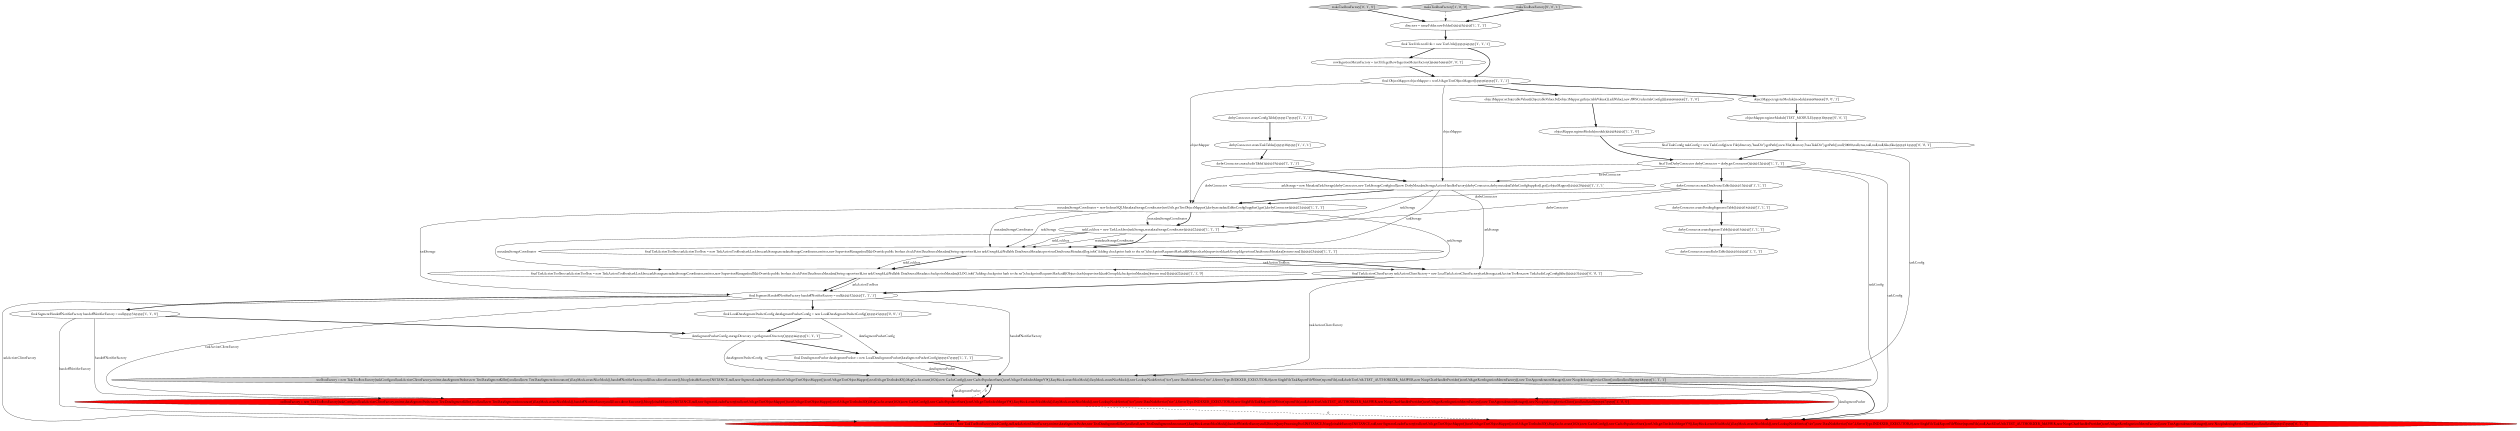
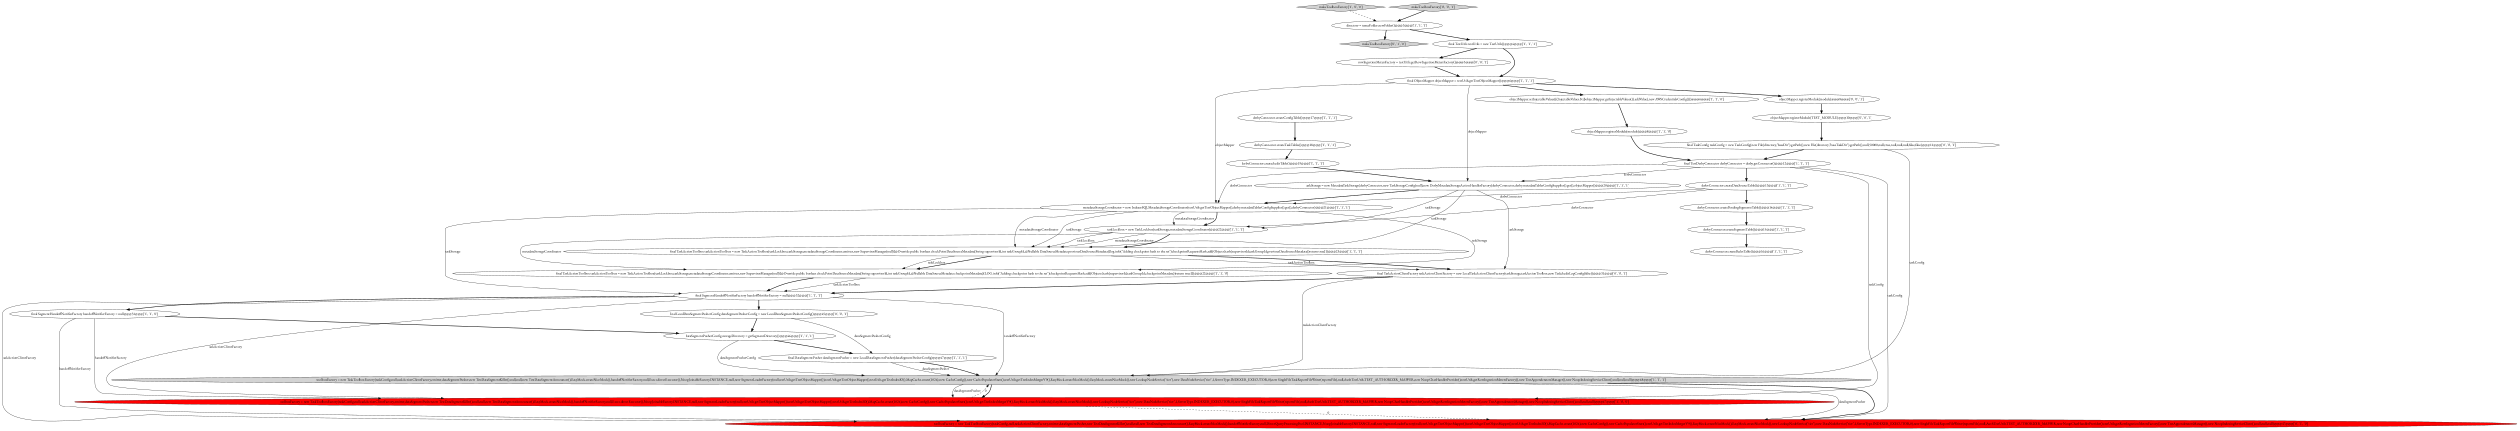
  digraph {
    fontname="EB Garamond"
    node [fillcolor=white fontname="EB Garamond" shape=ellipse style=filled]
    edge [fontname="EB Garamond" style=bold]
    n1 [label="derbyConnector.createSegmentTable()@@@15@@@['1', '1', '1']"]
    n2 [label="derbyConnector.createRulesTable()@@@16@@@['1', '1', '1']"]
    n3 [label="taskLockbox = new TaskLockbox(taskStorage,metadataStorageCoordinator)@@@22@@@['1', '1', '1']"]
    n4 [label="final TaskActionToolbox taskActionToolbox = new TaskActionToolbox(taskLockbox,taskStorage,metadataStorageCoordinator,emitter,new SupervisorManager(null){@Override public boolean checkPointDataSourceMetadata(String supervisorId,int taskGroupId,@Nullable DataSourceMetadata checkpointMetadata){LOG.info(\"Adding checkpoint hash to the set\")checkpointRequestsHash.add(Objects.hash(supervisorId,taskGroupId,checkpointMetadata))return true}})@@@22@@@['1', '1', '0']"]
    n5 [label="final TaskActionToolbox taskActionToolbox = new TaskActionToolbox(taskLockbox,taskStorage,metadataStorageCoordinator,emitter,new SupervisorManager(null){@Override public boolean checkPointDataSourceMetadata(String supervisorId,int taskGroupId,@Nullable DataSourceMetadata previousDataSourceMetadata){log.info(\"Adding checkpoint hash to the set\")checkpointRequestsHash.add(Objects.hash(supervisorId,taskGroupId,previousDataSourceMetadata))return true}})@@@23@@@['1', '1', '1']"]
    n6 [label="final SegmentHandoffNotifierFactory handoffNotifierFactory = null@@@32@@@['1', '1', '1']"]
    n7 [label="final TaskActionClientFactory taskActionClientFactory = new LocalTaskActionClientFactory(taskStorage,taskActionToolbox,new TaskAuditLogConfig(false))@@@31@@@['0', '0', '1']"]
    n8 [fillcolor=lightgray label="toolboxFactory = new TaskToolboxFactory(taskConfig,null,taskActionClientFactory,emitter,dataSegmentPusher,new TestDataSegmentKiller(),null,null,new TestDataSegmentAnnouncer(),EasyMock.createNiceMock(),handoffNotifierFactory,null,Execs.directExecutor(),NoopJoinableFactory.INSTANCE,null,new SegmentLoaderFactory(null,testUtils.getTestObjectMapper()),testUtils.getTestObjectMapper(),testUtils.getTestIndexIO(),MapCache.create(1024),new CacheConfig(),new CachePopulatorStats(),testUtils.getTestIndexMergerV9(),EasyMock.createNiceMock(),EasyMock.createNiceMock(),new LookupNodeService(\"tier\"),new DataNodeService(\"tier\",1,ServerType.INDEXER_EXECUTOR,0),new SingleFileTaskReportFileWriter(reportsFile),null,AuthTestUtils.TEST_AUTHORIZER_MAPPER,new NoopChatHandlerProvider(),testUtils.getRowIngestionMetersFactory(),new TestAppenderatorsManager(),new NoopIndexingServiceClient(),null,null,null)@@@48@@@['1', '1', '1']"]
    n9 [fillcolor=red label="toolboxFactory = new TaskToolboxFactory(taskConfig,null,taskActionClientFactory,emitter,dataSegmentPusher,new TestDataSegmentKiller(),null,null,new TestDataSegmentAnnouncer(),EasyMock.createNiceMock(),handoffNotifierFactory,null,Execs.directExecutor(),NoopJoinableFactory.INSTANCE,null,new SegmentLoaderFactory(null,testUtils.getTestObjectMapper()),testUtils.getTestObjectMapper(),testUtils.getTestIndexIO(),MapCache.create(1024),new CacheConfig(),new CachePopulatorStats(),testUtils.getTestIndexMergerV9(),EasyMock.createNiceMock(),EasyMock.createNiceMock(),new LookupNodeService(\"tier\"),new DataNodeService(\"tier\",1,ServerType.INDEXER_EXECUTOR,0),new SingleFileTaskReportFileWriter(reportsFile),null,AuthTestUtils.TEST_AUTHORIZER_MAPPER,new NoopChatHandlerProvider(),testUtils.getRowIngestionMetersFactory(),new TestAppenderatorsManager(),new NoopIndexingServiceClient(),null,null,null)@@@47@@@['1', '0', '0']"]
    n10 [fillcolor=red label="toolboxFactory = new TaskToolboxFactory(taskConfig,null,taskActionClientFactory,emitter,dataSegmentPusher,new TestDataSegmentKiller(),null,null,new TestDataSegmentAnnouncer(),EasyMock.createNiceMock(),handoffNotifierFactory,null,DirectQueryProcessingPool.INSTANCE,NoopJoinableFactory.INSTANCE,null,new SegmentLoaderFactory(null,testUtils.getTestObjectMapper()),testUtils.getTestObjectMapper(),testUtils.getTestIndexIO(),MapCache.create(1024),new CacheConfig(),new CachePopulatorStats(),testUtils.getTestIndexMergerV9(),EasyMock.createNiceMock(),EasyMock.createNiceMock(),new LookupNodeService(\"tier\"),new DataNodeService(\"tier\",1,ServerType.INDEXER_EXECUTOR,0),new SingleFileTaskReportFileWriter(reportsFile),null,AuthTestUtils.TEST_AUTHORIZER_MAPPER,new NoopChatHandlerProvider(),testUtils.getRowIngestionMetersFactory(),new TestAppenderatorsManager(),new NoopIndexingServiceClient(),null,null,null)@@@47@@@['0', '1', '0']"]
    n11 [label="derbyConnector.createConfigTable()@@@17@@@['1', '1', '1']"]
    n12 [label="derbyConnector.createTaskTables()@@@18@@@['1', '1', '1']"]
    n13 [label="derbyConnector.createAuditTable()@@@19@@@['1', '1', '1']"]
    n14 [label="metadataStorageCoordinator = new IndexerSQLMetadataStorageCoordinator(testUtils.getTestObjectMapper(),derby.metadataTablesConfigSupplier().get(),derbyConnector)@@@21@@@['1', '1', '1']"]
    n15 [label="final LocalDataSegmentPusherConfig dataSegmentPusherConfig = new LocalDataSegmentPusherConfig()@@@45@@@['0', '0', '1']"]
    n16 [label="final SegmentHandoffNotifierFactory handoffNotifierFactory = null@@@31@@@['1', '1', '0']"]
    n17 [label="objectMapper.registerModule(module)@@@8@@@['1', '1', '0']"]
    n18 [label="final TestDerbyConnector derbyConnector = derby.getConnector()@@@12@@@['1', '1', '1']"]
    n19 [label="derbyConnector.createDataSourceTable()@@@13@@@['1', '1', '1']"]
    n20 [label="taskStorage = new MetadataTaskStorage(derbyConnector,new TaskStorageConfig(null),new DerbyMetadataStorageActionHandlerFactory(derbyConnector,derby.metadataTablesConfigSupplier().get(),objectMapper))@@@20@@@['1', '1', '1']"]
    n21 [label="derbyConnector.createPendingSegmentsTable()@@@14@@@['1', '1', '1']"]
    n22 [label="objectMapper.setInjectableValues(((InjectableValues.Std)objectMapper.getInjectableValues()).addValue(,new AWSCredentialsConfig()))@@@6@@@['1', '1', '0']"]
    n23 [fillcolor=lightgray label="makeToolboxFactory['0', '1', '0']" shape=diamond]
    n24 [label="directory = tempFolder.newFolder()@@@3@@@['1', '1', '1']"]
    n25 [label="final TestUtils testUtils = new TestUtils()@@@4@@@['1', '1', '1']"]
    n26 [label="dataSegmentPusherConfig.storageDirectory = getSegmentDirectory()@@@46@@@['1', '1', '1']"]
    n27 [label="final DataSegmentPusher dataSegmentPusher = new LocalDataSegmentPusher(dataSegmentPusherConfig)@@@47@@@['1', '1', '1']"]
    n28 [label="rowIngestionMetersFactory = testUtils.getRowIngestionMetersFactory()@@@5@@@['0', '0', '1']"]
    n29 [label="final ObjectMapper objectMapper = testUtils.getTestObjectMapper()@@@6@@@['1', '1', '1']"]
    n30 [label="objectMapper.registerModule(module)@@@8@@@['0', '0', '1']"]
    n31 [label="final TaskConfig taskConfig = new TaskConfig(new File(directory,\"baseDir\").getPath(),new File(directory,\"baseTaskDir\").getPath(),null,50000,null,true,null,null,null,false,false)@@@11@@@['0', '0', '1']"]
    n32 [fillcolor=lightgray label="makeToolboxFactory['1', '0', '0']" shape=diamond]
    n33 [label="objectMapper.registerModule(TEST_MODULE)@@@10@@@['0', '0', '1']"]
    n34 [fillcolor=lightgray label="makeToolboxFactory['0', '0', '1']" shape=diamond]
    n1 -> n2
    n3 -> n4 [label=metadataStorageCoordinator style=solid]
    n3 -> n5 [label=metadataStorageCoordinator style=solid]
    n3 -> n5
    n3 -> n5 [label=taskLockbox style=solid]
    n4 -> n6
    n4 -> n6 [label=taskActionToolbox style=solid]
    n5 -> n4
    n5 -> n4 [label=taskLockbox style=solid]
    n5 -> n7 [label=taskActionToolbox style=solid]
    n5 -> n7
    n6 -> n8 [label=handoffNotifierFactory style=solid]
    n6 -> n9 [label=taskActionClientFactory style=solid]
    n6 -> n10 [label=taskActionClientFactory style=solid]
    n6 -> n15
    n6 -> n16
    n7 -> n6
    n7 -> n8 [label=taskActionClientFactory style=solid]
    n8 -> n9
    n8 -> n9 [label=dataSegmentPusher style=solid]
    n8 -> n10
    n8 -> n10 [label=dataSegmentPusher style=solid]
    n9 -> n8 [label=0 style=dashed]
    n9 -> n10 [label=0 style=dashed]
    n11 -> n12
    n12 -> n13
    n13 -> n20
    n14 -> n3
    n14 -> n3 [label=metadataStorageCoordinator style=solid]
    n14 -> n4 [label=taskStorage style=solid]
    n14 -> n5 [label=metadataStorageCoordinator style=solid]
    n14 -> n5 [label=taskStorage style=solid]
    n14 -> n6 [label=taskStorage style=solid]
    n15 -> n26
    n15 -> n27 [label=dataSegmentPusherConfig style=solid]
    n16 -> n9 [label=handoffNotifierFactory style=solid]
    n16 -> n10 [label=handoffNotifierFactory style=solid]
    n16 -> n26
    n17 -> n18
    n18 -> n9 [label=taskConfig style=solid]
    n18 -> n10 [label=taskConfig style=solid]
    n18 -> n14 [label=derbyConnector style=solid]
    n18 -> n19
    n18 -> n20 [label=derbyConnector style=solid]
    n19 -> n3 [label=derbyConnector style=solid]
    n19 -> n14 [label=derbyConnector style=solid]
    n19 -> n21
    n20 -> n3 [label=taskStorage style=solid]
    n20 -> n5 [label=taskStorage style=solid]
    n20 -> n7 [label=taskStorage style=solid]
    n20 -> n14
    n21 -> n1
    n22 -> n17
-   n23 -> n24
+   n24 -> n23
    n24 -> n25
    n25 -> n28
    n25 -> n29
    n26 -> n8 [label=dataSegmentPusherConfig style=solid]
    n26 -> n27
    n27 -> n8 [label=dataSegmentPusher style=solid]
    n27 -> n8
    n28 -> n29
    n29 -> n14 [label=objectMapper style=solid]
    n29 -> n20 [label=objectMapper style=solid]
    n29 -> n22
    n29 -> n30
    n30 -> n33
    n31 -> n8 [label=taskConfig style=solid]
    n31 -> n18
    n32 -> n24 [style=dashed]
    n33 -> n31
    n34 -> n24
  }
